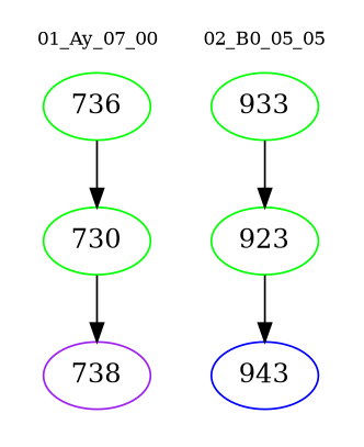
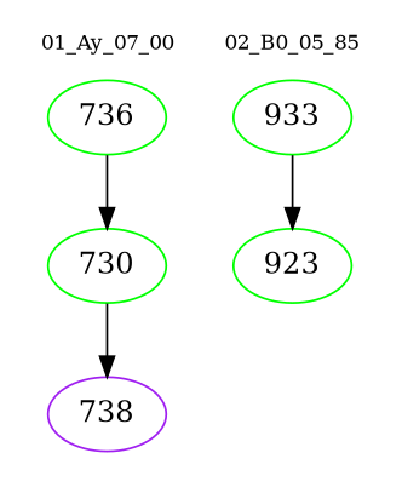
  digraph {
    node [color=green]
    edge [color=black]
    n1 [label=736]
    n2 [label=730]
    n3 [color=purple label=738]
    n4 [label=933]
    n5 [label=923]
-   n6 [color=blue label=943]
    subgraph cluster_1 {
      color=white
      fontsize=10
      label="01_Ay_07_00"
      n1
      n2
      n3
    }
    subgraph cluster_2 {
      color=white
      fontsize=10
-     label="02_B0_05_05"
+     label="02_B0_05_85"
      n4
      n5
-     n6
    }
    n1 -> n2
    n2 -> n3
    n4 -> n5
-   n5 -> n6
  }
